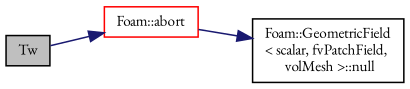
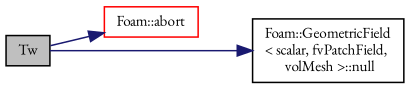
  digraph {
    fontname="EB Garamond"
    rankdir=LR
    node [color=black fontname="EB Garamond" fontsize=10 shape=record]
    edge [color=midnightblue fontname="EB Garamond" fontsize=10 labelfontname=Helvetica labelfontsize=10 style=solid]
    n1 [fillcolor=grey75 fontcolor=black height=0.2 label=Tw style=filled width=0.4]
    n2 [color=red height=0.2 label="Foam::abort" width=0.4]
    n3 [height=0.2 label="Foam::GeometricField\l\< scalar, fvPatchField,\l volMesh \>::null" width=0.4]
    n1 -> n2
-   n2 -> n3
+   n1 -> n3
  }
